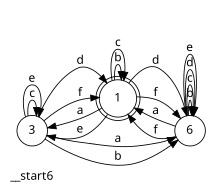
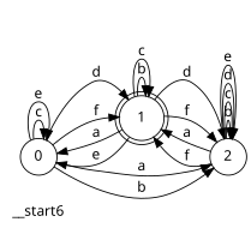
  digraph {
    fontname="Noto Sans"
    rankdir=LR
    node [fontname="Noto Sans" shape=circle color=black fillcolor=white style=filled]
    edge [fontname="Noto Sans"]
    n1 [label=__start6 shape=none color="" fillcolor="" style=""]
-   n2 [label=3]
+   n2 [label=0]
    n3 [label=1 shape=doublecircle style="rounded,filled"]
-   n4 [label=6]
+   n4 [label=2]
    n2 -> n2 [label=c]
    n2 -> n2 [label=e]
    n2 -> n3 [label=d]
    n2 -> n3 [label=f]
    n2 -> n4 [label=a]
    n2 -> n4 [label=b]
    n3 -> n2 [label=a]
    n3 -> n2 [label=e]
    n3 -> n3 [label=b]
    n3 -> n3 [label=c]
    n3 -> n4 [label=d]
    n3 -> n4 [label=f]
    n4 -> n3 [label=a]
    n4 -> n3 [label=f]
    n4 -> n4 [label=b]
    n4 -> n4 [label=c]
    n4 -> n4 [label=d]
    n4 -> n4 [label=e]
  }
